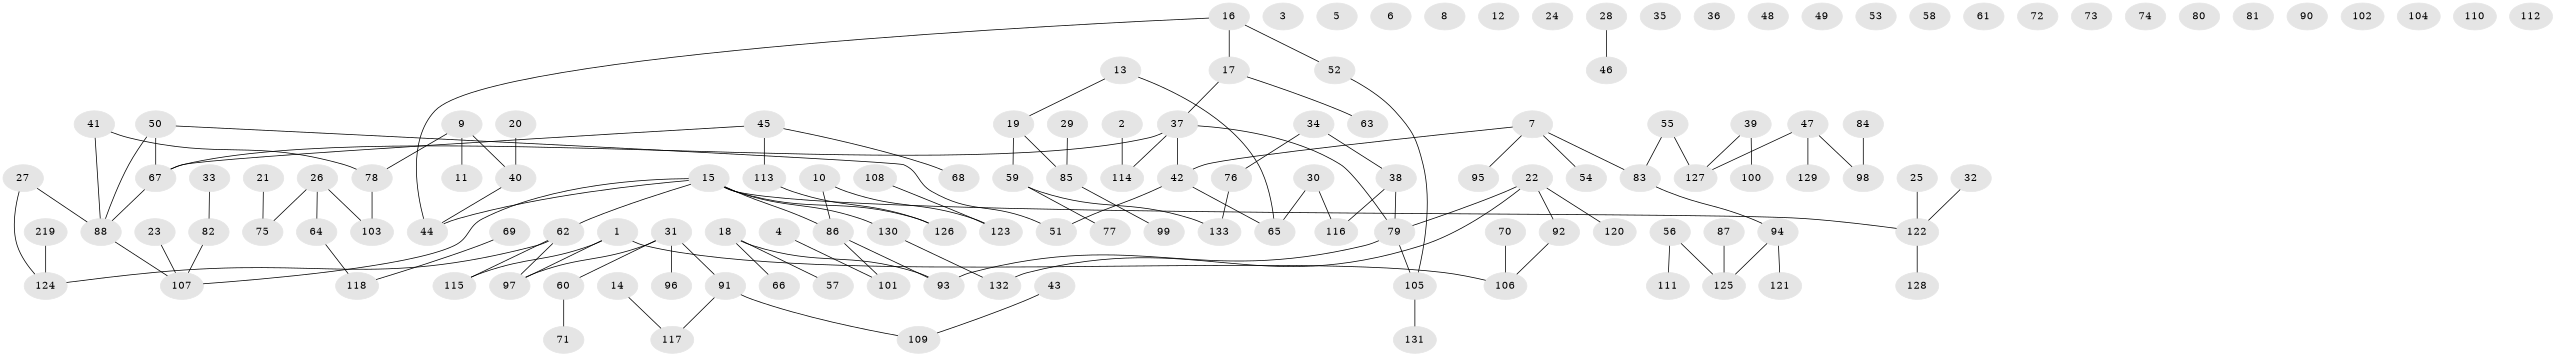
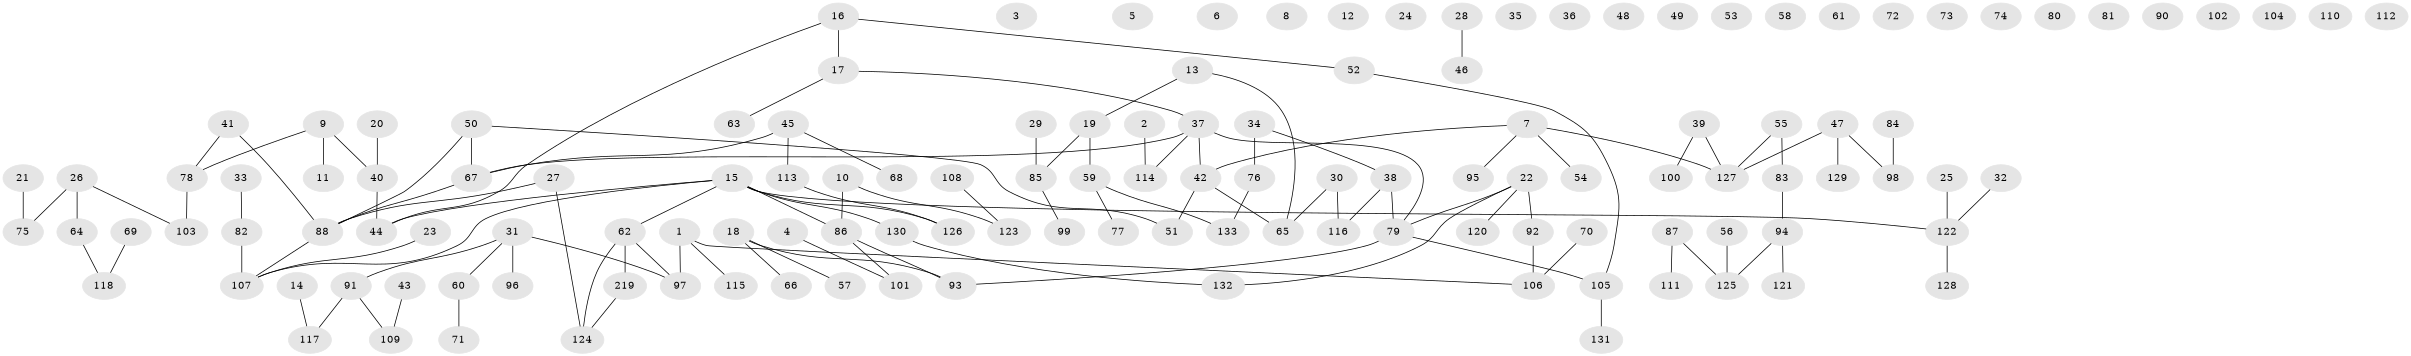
  graph {
    node [color=gray90 style=filled]
    1
    97
    106
    115
    2
    114
    3
    4
    101
    5
    6
    7
    42
    54
    83
    95
    65
    51
    94
    8
    9
    11
    40
    78
    44
    103
    10
    86
    123
    93
    12
    13
    19
    59
    85
    14
    117
    15
    62
    107
    122
    126
    130
    124
    n45 [label=219]
    128
    132
    16
    17
    52
    37
    63
    105
    79
    67
    18
    57
    66
    77
    133
    99
    20
    21
    75
    22
    92
    120
    23
    24
    25
    26
    64
    118
    27
    88
    28
    46
    29
    30
    116
    31
    60
    91
    96
    71
    109
    32
    33
    82
    34
    38
    76
    35
    36
    39
    100
    127
    41
    43
    45
    68
    113
    47
    98
    129
    48
    49
    50
    131
    53
    55
    56
    125
    58
    61
    69
    70
    72
    73
    74
    80
    81
    121
    84
    87
    111
    90
    102
    104
    108
    110
    112
    1 -- 97
    1 -- 106
    1 -- 115
    2 -- 114
    4 -- 101
    7 -- 42
    7 -- 54
-   7 -- 83
+   7 -- 127
    7 -- 95
    42 -- 65
    42 -- 51
    83 -- 94
    94 -- 125
    94 -- 121
    9 -- 11
    9 -- 40
    9 -- 78
    40 -- 44
    78 -- 103
    10 -- 86
    10 -- 123
    86 -- 101
    86 -- 93
    13 -- 65
    13 -- 19
    19 -- 59
    19 -- 85
    59 -- 77
    59 -- 133
    85 -- 99
    14 -- 117
    15 -- 44
    15 -- 86
    15 -- 62
    15 -- 107
    15 -- 122
    15 -- 126
    15 -- 130
    62 -- 97
    62 -- 124
-   62 -- 115
+   62 -- n45
    122 -- 128
    130 -- 132
    n45 -- 124
    16 -- 44
    16 -- 17
    16 -- 52
    17 -- 37
    17 -- 63
    52 -- 105
    37 -- 114
    37 -- 42
    37 -- 79
    37 -- 67
    105 -- 131
    79 -- 93
    79 -- 105
    67 -- 88
    18 -- 93
    18 -- 57
    18 -- 66
    20 -- 40
    21 -- 75
    22 -- 132
    22 -- 79
    22 -- 92
    22 -- 120
    92 -- 106
    23 -- 107
    25 -- 122
    26 -- 103
    26 -- 75
    26 -- 64
    64 -- 118
    27 -- 124
    27 -- 88
    88 -- 107
    28 -- 46
    29 -- 85
    30 -- 65
    30 -- 116
    31 -- 97
    31 -- 60
    31 -- 91
    31 -- 96
    60 -- 71
    91 -- 117
    91 -- 109
    32 -- 122
    33 -- 82
    82 -- 107
    34 -- 38
    34 -- 76
    38 -- 79
    38 -- 116
    76 -- 133
    39 -- 100
    39 -- 127
    41 -- 78
    41 -- 88
    43 -- 109
    45 -- 67
    45 -- 68
    45 -- 113
    113 -- 126
    47 -- 127
    47 -- 98
    47 -- 129
    50 -- 51
    50 -- 67
    50 -- 88
    55 -- 83
    55 -- 127
    56 -- 125
    69 -- 118
    70 -- 106
    84 -- 98
    87 -- 125
-   56 -- 111
+   87 -- 111
    108 -- 123
  }
